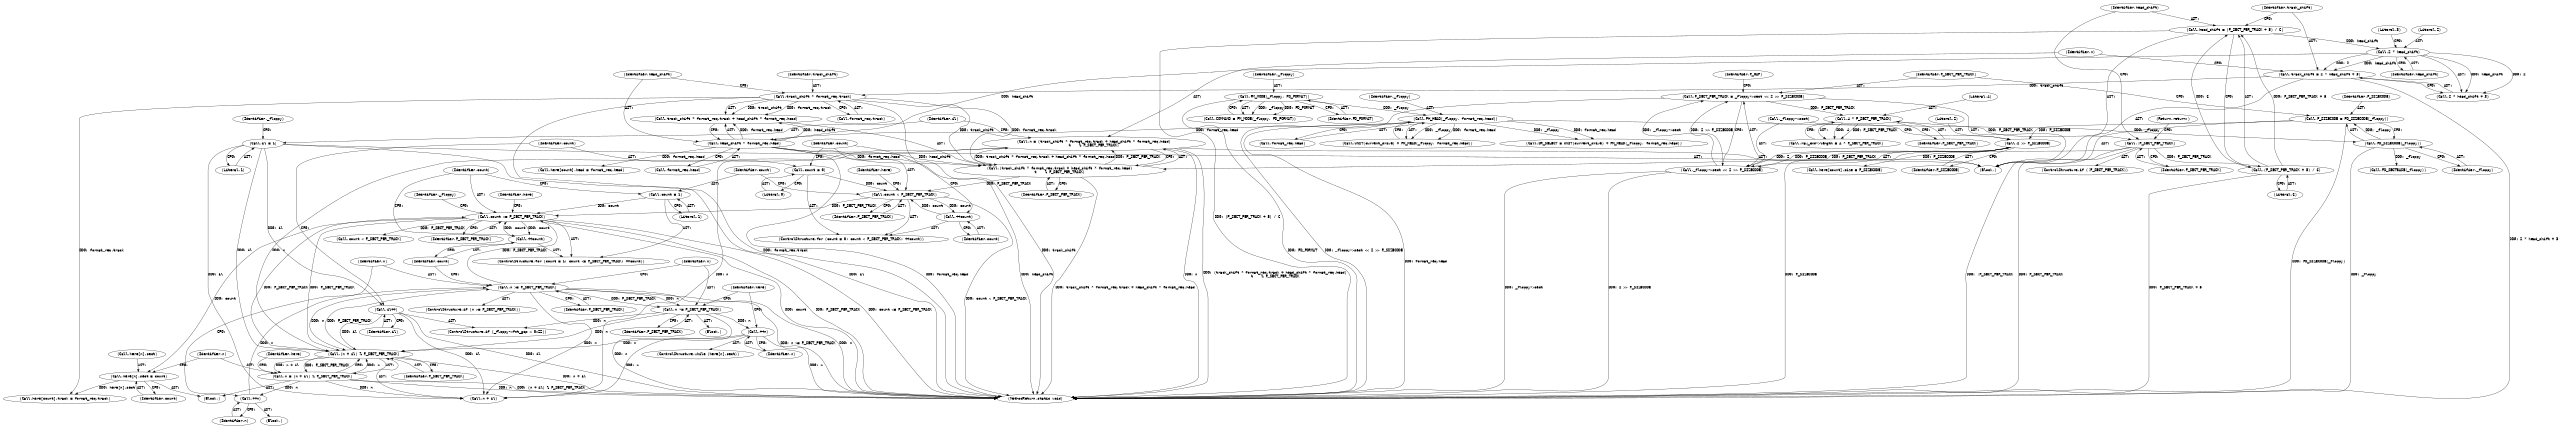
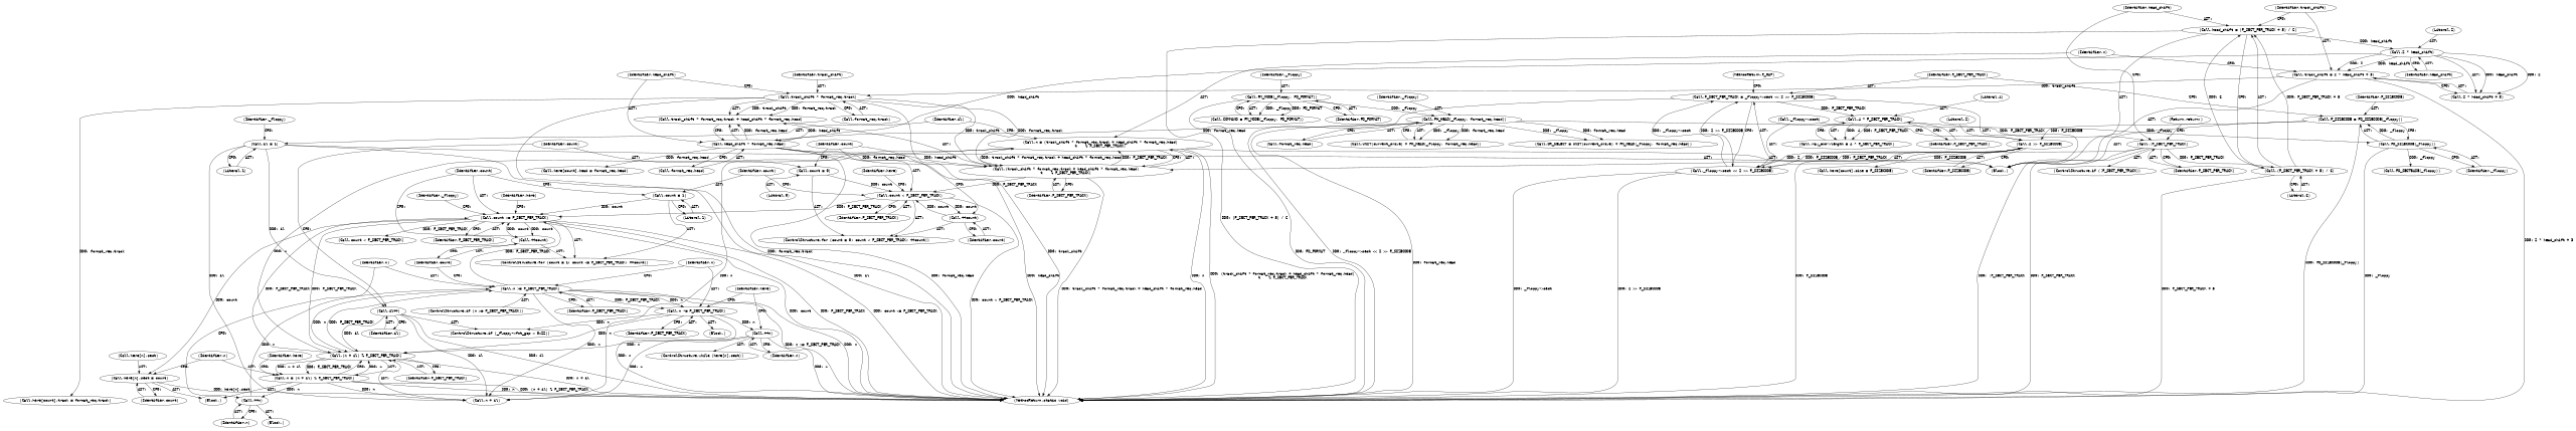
  digraph {
    fontname="DejaVu Sans Mono"
    node [fontname="DejaVu Sans Mono"]
    edge [fontname="DejaVu Sans Mono"]
    n1 [label="(Call,here[n].sect = count)"]
    n2 [label="(Identifier,count)"]
    n3 [label="(MethodReturn,static void)"]
    n4 [label="(Block,)"]
    n5 [label="(Call,count <= F_SECT_PER_TRACK)"]
    n6 [label="(Call,++count)"]
    n7 [label="(Call,(n + il) % F_SECT_PER_TRACK)"]
    n8 [label="(Call,count < F_SECT_PER_TRACK)"]
    n9 [label="(ControlStructure,for (count = 1; count <= F_SECT_PER_TRACK; ++count))"]
    n10 [label="(Identifier,F_SECT_PER_TRACK)"]
    n11 [label="(Identifier,count)"]
    n12 [label="(Call,n >= F_SECT_PER_TRACK)"]
    n13 [label="(Call,n = (n + il) % F_SECT_PER_TRACK)"]
    n14 [label="(Identifier,F_SECT_PER_TRACK)"]
    n15 [label="(Call,count = 1)"]
    n16 [label="(Literal,1)"]
    n17 [label="(Call,n + il)"]
    n18 [label="(Call,n -= F_SECT_PER_TRACK)"]
    n19 [label="(Identifier,F_SECT_PER_TRACK)"]
    n20 [label="(ControlStructure,if (n >= F_SECT_PER_TRACK))"]
    n21 [label="(Call,++n)"]
    n22 [label="(Call,++n)"]
    n23 [label="(Identifier,n)"]
    n24 [label="(ControlStructure,while (here[n].sect))"]
    n25 [label="(Block,)"]
    n26 [label="(Identifier,F_SECT_PER_TRACK)"]
    n27 [label="(ControlStructure,if (_floppy->fmt_gap < 0x22))"]
    n28 [label="(Identifier,n)"]
    n29 [label="(Block,)"]
    n30 [label="(Call,n = (track_shift * format_req.track + head_shift * format_req.head)\n\t    % F_SECT_PER_TRACK)"]
    n31 [label="(Call,(track_shift * format_req.track + head_shift * format_req.head)\n\t    % F_SECT_PER_TRACK)"]
    n32 [label="(Block,)"]
    n33 [label="(Call,count < F_SECT_PER_TRACK)"]
    n34 [label="(Identifier,F_SECT_PER_TRACK)"]
    n35 [label="(Call,++count)"]
    n36 [label="(Identifier,F_SECT_PER_TRACK)"]
    n37 [label="(ControlStructure,for (count = 0; count < F_SECT_PER_TRACK; ++count))"]
    n38 [label="(Call,track_shift * format_req.track)"]
    n39 [label="(Call,format_req.track)"]
    n40 [label="(Call,here[count].track = format_req.track)"]
    n41 [label="(Call,track_shift * format_req.track + head_shift * format_req.head)"]
    n42 [label="(Call,head_shift * format_req.head)"]
    n43 [label="(Call,track_shift = 2 * head_shift + 3)"]
    n44 [label="(Call,2 * head_shift + 3)"]
    n45 [label="(Call,2 * head_shift)"]
    n46 [label="(Identifier,head_shift)"]
    n47 [label="(Call,here[count].head = format_req.head)"]
    n48 [label="(Call,format_req.head)"]
    n49 [label="(Call,head_shift = (F_SECT_PER_TRACK + 5) / 6)"]
    n50 [label="(Call,(F_SECT_PER_TRACK + 5) / 6)"]
    n51 [label="(Literal,6)"]
    n52 [label="(Call,!F_SECT_PER_TRACK)"]
    n53 [label="(Identifier,F_SECT_PER_TRACK)"]
    n54 [label="(ControlStructure,if (!F_SECT_PER_TRACK))"]
    n55 [label="(Call,4 * F_SECT_PER_TRACK)"]
    n56 [label="(Call,raw_cmd->length = 4 * F_SECT_PER_TRACK)"]
    n57 [label="(Identifier,F_SECT_PER_TRACK)"]
    n58 [label="(Call,F_SECT_PER_TRACK = _floppy->sect << 2 >> F_SIZECODE)"]
    n59 [label="(Call,_floppy->sect << 2 >> F_SIZECODE)"]
    n60 [label="(Call,2 >> F_SIZECODE)"]
    n61 [label="(Identifier,F_SIZECODE)"]
    n62 [label="(Call,here[count].size = F_SIZECODE)"]
    n63 [label="(Call,F_SIZECODE = FD_SIZECODE(_floppy))"]
    n64 [label="(Call,FD_SIZECODE(_floppy))"]
    n65 [label="(Call,FD_SECTBASE(_floppy))"]
    n66 [label="(Identifier,_floppy)"]
    n67 [label="(Call,PH_HEAD(_floppy, format_req.head))"]
    n68 [label="(Call,UNIT(current_drive) + PH_HEAD(_floppy, format_req.head))"]
    n69 [label="(Call,format_req.head)"]
    n70 [label="(Call,DR_SELECT = UNIT(current_drive) + PH_HEAD(_floppy, format_req.head))"]
    n71 [label="(Call,FM_MODE(_floppy, FD_FORMAT))"]
    n72 [label="(Identifier,FD_FORMAT)"]
    n73 [label="(Call,COMMAND = FM_MODE(_floppy, FD_FORMAT))"]
    n74 [label="(Call,il = 1)"]
    n75 [label="(Call,il++)"]
    n76 [label="(Literal,1)"]
    n77 [label="(Identifier,il)"]
    n78 [label="(Identifier,count)"]
    n79 [label="(Call,count = 0)"]
    n80 [label="(Literal,0)"]
    n81 [label="(Identifier,n)"]
    n82 [label="(Identifier,count)"]
    n83 [label="(Identifier,n)"]
    n84 [label="(Identifier,_floppy)"]
    n85 [label="(Call,_floppy->sect)"]
    n86 [label="(Identifier,here)"]
    n87 [label="(Identifier,_floppy)"]
    n88 [label="(Identifier,count)"]
    n89 [label="(Call,here[n].sect)"]
    n90 [label="(Identifier,track_shift)"]
    n91 [label="(Identifier,F_SECT_PER_TRACK)"]
    n92 [label="(Identifier,count)"]
    n93 [label="(Identifier,here)"]
    n94 [label="(Identifier,head_shift)"]
-   n95 [label="(Literal,3)"]
    n96 [label="(Identifier,here)"]
    n97 [label="(Literal,2)"]
    n98 [label="(Identifier,F_SIZECODE)"]
    n99 [label="(Identifier,_floppy)"]
    n100 [label="(Identifier,n)"]
    n101 [label="(Identifier,_floppy)"]
    n102 [label="(Return,return;)"]
-   n103 [label="(Identifier,F_GAP)"]
+   n103 [label="(MethodReturn,F_GAP)"]
    n104 [label="(Literal,4)"]
    n105 [label="(Identifier,n)"]
    n106 [label="(Identifier,head_shift)"]
    n107 [label="(Identifier,track_shift)"]
    n108 [label="(Identifier,here)"]
    n109 [label="(Literal,2)"]
    n110 [label="(Identifier,il)"]
    n111 [label="(Identifier,count)"]
    n1 -> n2 [label="CFG: "]
-   n1 -> n40 [label="DDG: here[n].sect"]
+   n1 -> n3 [label="DDG: here[n].sect"]
    n1 -> n4 [label="AST: "]
    n2 -> n1 [label="AST: "]
    n5 -> n1 [label="DDG: count"]
    n5 -> n3 [label="DDG: count"]
    n5 -> n3 [label="DDG: F_SECT_PER_TRACK"]
    n5 -> n3 [label="DDG: count <= F_SECT_PER_TRACK"]
    n5 -> n6 [label="DDG: count"]
    n5 -> n7 [label="DDG: F_SECT_PER_TRACK"]
    n5 -> n8 [label="DDG: F_SECT_PER_TRACK"]
    n5 -> n9 [label="AST: "]
    n5 -> n10 [label="CFG: "]
    n6 -> n5 [label="DDG: count"]
    n6 -> n9 [label="AST: "]
    n6 -> n11 [label="CFG: "]
    n7 -> n3 [label="DDG: n + il"]
    n7 -> n5 [label="DDG: F_SECT_PER_TRACK"]
    n7 -> n12 [label="DDG: F_SECT_PER_TRACK"]
    n7 -> n13 [label="AST: "]
    n7 -> n13 [label="DDG: n + il"]
    n7 -> n13 [label="DDG: F_SECT_PER_TRACK"]
    n7 -> n14 [label="CFG: "]
    n10 -> n5 [label="AST: "]
    n11 -> n6 [label="AST: "]
    n11 -> n12 [label="CFG: "]
    n12 -> n3 [label="DDG: n"]
    n12 -> n3 [label="DDG: n >= F_SECT_PER_TRACK"]
    n12 -> n5 [label="DDG: F_SECT_PER_TRACK"]
    n12 -> n7 [label="DDG: n"]
    n12 -> n17 [label="DDG: n"]
    n12 -> n18 [label="DDG: F_SECT_PER_TRACK"]
    n12 -> n18 [label="DDG: n"]
    n12 -> n19 [label="CFG: "]
-   n12 -> n20 [label="AST: "]
+   n20 -> n12 [label="AST: "]
    n13 -> n3 [label="DDG: n"]
    n13 -> n3 [label="DDG: (n + il) % F_SECT_PER_TRACK"]
    n13 -> n4 [label="AST: "]
    n13 -> n7 [label="CFG: "]
    n13 -> n7 [label="DDG: n"]
    n13 -> n17 [label="DDG: n"]
    n13 -> n21 [label="DDG: n"]
    n14 -> n7 [label="AST: "]
    n15 -> n5 [label="DDG: count"]
    n15 -> n9 [label="AST: "]
    n15 -> n16 [label="CFG: "]
    n16 -> n15 [label="AST: "]
    n17 -> n7 [label="AST: "]
    n18 -> n3 [label="DDG: n"]
    n18 -> n7 [label="DDG: n"]
    n18 -> n22 [label="DDG: n"]
    n18 -> n25 [label="AST: "]
    n18 -> n26 [label="CFG: "]
    n18 -> n27 [label="DDG: n"]
    n19 -> n12 [label="AST: "]
    n21 -> n12 [label="DDG: n"]
    n21 -> n28 [label="CFG: "]
    n21 -> n29 [label="AST: "]
    n22 -> n3 [label="DDG: n"]
    n22 -> n7 [label="DDG: n"]
    n22 -> n17 [label="DDG: n"]
    n22 -> n23 [label="CFG: "]
    n22 -> n24 [label="AST: "]
    n23 -> n22 [label="AST: "]
    n26 -> n18 [label="AST: "]
    n28 -> n21 [label="AST: "]
    n30 -> n3 [label="DDG: n"]
    n30 -> n3 [label="DDG: (track_shift * format_req.track + head_shift * format_req.head)\n\t    % F_SECT_PER_TRACK"]
    n30 -> n7 [label="DDG: n"]
    n30 -> n17 [label="DDG: n"]
    n30 -> n31 [label="CFG: "]
    n30 -> n32 [label="AST: "]
    n31 -> n3 [label="DDG: track_shift * format_req.track + head_shift * format_req.head"]
    n31 -> n30 [label="AST: "]
    n31 -> n30 [label="DDG: track_shift * format_req.track + head_shift * format_req.head"]
    n31 -> n30 [label="DDG: F_SECT_PER_TRACK"]
    n31 -> n33 [label="DDG: F_SECT_PER_TRACK"]
    n31 -> n34 [label="CFG: "]
    n33 -> n3 [label="DDG: count < F_SECT_PER_TRACK"]
    n33 -> n5 [label="DDG: F_SECT_PER_TRACK"]
    n33 -> n35 [label="DDG: count"]
    n33 -> n36 [label="CFG: "]
    n33 -> n37 [label="AST: "]
    n34 -> n31 [label="AST: "]
    n35 -> n33 [label="DDG: count"]
    n35 -> n37 [label="AST: "]
    n35 -> n78 [label="CFG: "]
    n36 -> n33 [label="AST: "]
    n38 -> n3 [label="DDG: track_shift"]
    n38 -> n3 [label="DDG: format_req.track"]
    n38 -> n31 [label="DDG: track_shift"]
    n38 -> n31 [label="DDG: format_req.track"]
    n38 -> n39 [label="CFG: "]
    n38 -> n40 [label="DDG: format_req.track"]
    n38 -> n41 [label="AST: "]
    n38 -> n41 [label="DDG: track_shift"]
    n38 -> n41 [label="DDG: format_req.track"]
    n39 -> n38 [label="AST: "]
    n41 -> n31 [label="AST: "]
    n41 -> n42 [label="CFG: "]
    n42 -> n3 [label="DDG: head_shift"]
    n42 -> n3 [label="DDG: format_req.head"]
    n42 -> n31 [label="DDG: head_shift"]
    n42 -> n31 [label="DDG: format_req.head"]
    n42 -> n41 [label="AST: "]
    n42 -> n41 [label="DDG: head_shift"]
    n42 -> n41 [label="DDG: format_req.head"]
    n42 -> n47 [label="DDG: format_req.head"]
    n42 -> n48 [label="CFG: "]
    n43 -> n3 [label="DDG: 2 * head_shift + 3"]
    n43 -> n32 [label="AST: "]
    n43 -> n38 [label="DDG: track_shift"]
    n43 -> n44 [label="CFG: "]
    n44 -> n43 [label="AST: "]
    n45 -> n42 [label="DDG: head_shift"]
    n45 -> n43 [label="DDG: 2"]
    n45 -> n43 [label="DDG: head_shift"]
    n45 -> n44 [label="AST: "]
    n45 -> n44 [label="DDG: 2"]
    n45 -> n44 [label="DDG: head_shift"]
    n45 -> n46 [label="CFG: "]
    n46 -> n45 [label="AST: "]
    n48 -> n42 [label="AST: "]
    n49 -> n3 [label="DDG: (F_SECT_PER_TRACK + 5) / 6"]
    n49 -> n32 [label="AST: "]
    n49 -> n45 [label="DDG: head_shift"]
    n49 -> n50 [label="CFG: "]
    n50 -> n3 [label="DDG: F_SECT_PER_TRACK + 5"]
    n50 -> n49 [label="AST: "]
    n50 -> n49 [label="DDG: F_SECT_PER_TRACK + 5"]
    n50 -> n49 [label="DDG: 6"]
    n50 -> n51 [label="CFG: "]
    n51 -> n50 [label="AST: "]
    n52 -> n3 [label="DDG: !F_SECT_PER_TRACK"]
    n52 -> n3 [label="DDG: F_SECT_PER_TRACK"]
    n52 -> n31 [label="DDG: F_SECT_PER_TRACK"]
    n52 -> n50 [label="DDG: F_SECT_PER_TRACK"]
    n52 -> n53 [label="CFG: "]
    n52 -> n54 [label="AST: "]
    n53 -> n52 [label="AST: "]
    n55 -> n52 [label="DDG: F_SECT_PER_TRACK"]
    n55 -> n56 [label="AST: "]
    n55 -> n56 [label="DDG: 4"]
    n55 -> n56 [label="DDG: F_SECT_PER_TRACK"]
    n55 -> n57 [label="CFG: "]
    n56 -> n55 [label="CFG: "]
    n57 -> n55 [label="AST: "]
    n58 -> n3 [label="DDG: _floppy->sect << 2 >> F_SIZECODE"]
    n58 -> n32 [label="AST: "]
    n58 -> n55 [label="DDG: F_SECT_PER_TRACK"]
    n58 -> n59 [label="CFG: "]
    n59 -> n3 [label="DDG: 2 >> F_SIZECODE"]
    n59 -> n3 [label="DDG: _floppy->sect"]
    n59 -> n58 [label="AST: "]
    n59 -> n58 [label="DDG: _floppy->sect"]
    n59 -> n58 [label="DDG: 2 >> F_SIZECODE"]
    n60 -> n3 [label="DDG: F_SIZECODE"]
    n60 -> n59 [label="AST: "]
    n60 -> n59 [label="DDG: 2"]
    n60 -> n59 [label="DDG: F_SIZECODE"]
    n60 -> n61 [label="CFG: "]
    n60 -> n62 [label="DDG: F_SIZECODE"]
    n61 -> n60 [label="AST: "]
    n63 -> n3 [label="DDG: FD_SIZECODE(_floppy)"]
    n63 -> n32 [label="AST: "]
    n63 -> n60 [label="DDG: F_SIZECODE"]
    n63 -> n64 [label="CFG: "]
    n64 -> n3 [label="DDG: _floppy"]
    n64 -> n63 [label="AST: "]
    n64 -> n63 [label="DDG: _floppy"]
    n64 -> n65 [label="DDG: _floppy"]
    n64 -> n66 [label="CFG: "]
    n66 -> n64 [label="AST: "]
    n67 -> n3 [label="DDG: format_req.head"]
    n67 -> n42 [label="DDG: format_req.head"]
    n67 -> n64 [label="DDG: _floppy"]
    n67 -> n68 [label="AST: "]
    n67 -> n68 [label="DDG: _floppy"]
    n67 -> n68 [label="DDG: format_req.head"]
    n67 -> n69 [label="CFG: "]
    n67 -> n70 [label="DDG: _floppy"]
    n67 -> n70 [label="DDG: format_req.head"]
    n68 -> n67 [label="CFG: "]
    n69 -> n67 [label="AST: "]
    n71 -> n3 [label="DDG: FD_FORMAT"]
    n71 -> n67 [label="DDG: _floppy"]
    n71 -> n72 [label="CFG: "]
    n71 -> n73 [label="AST: "]
    n71 -> n73 [label="DDG: _floppy"]
    n71 -> n73 [label="DDG: FD_FORMAT"]
    n72 -> n71 [label="AST: "]
    n73 -> n71 [label="CFG: "]
    n74 -> n3 [label="DDG: il"]
-   n74 -> n7 [label="DDG: il"]
    n74 -> n17 [label="DDG: il"]
    n74 -> n32 [label="AST: "]
    n74 -> n75 [label="DDG: il"]
    n74 -> n76 [label="CFG: "]
    n75 -> n3 [label="DDG: il"]
    n75 -> n7 [label="DDG: il"]
    n75 -> n17 [label="DDG: il"]
    n75 -> n27 [label="AST: "]
    n75 -> n77 [label="CFG: "]
    n76 -> n74 [label="AST: "]
    n77 -> n75 [label="AST: "]
    n78 -> n35 [label="AST: "]
    n79 -> n33 [label="DDG: count"]
    n79 -> n37 [label="AST: "]
-   n79 -> n80 [label="CFG: "]
    n80 -> n79 [label="AST: "]
    n81 -> n30 [label="AST: "]
    n81 -> n43 [label="CFG: "]
    n82 -> n75 [label="CFG: "]
    n82 -> n79 [label="AST: "]
    n83 -> n12 [label="CFG: "]
    n83 -> n18 [label="AST: "]
    n84 -> n71 [label="AST: "]
    n85 -> n59 [label="AST: "]
    n85 -> n60 [label="CFG: "]
    n86 -> n33 [label="CFG: "]
    n87 -> n5 [label="CFG: "]
    n88 -> n5 [label="AST: "]
    n88 -> n6 [label="CFG: "]
    n88 -> n15 [label="CFG: "]
    n89 -> n1 [label="AST: "]
    n90 -> n43 [label="AST: "]
    n90 -> n49 [label="CFG: "]
    n91 -> n58 [label="AST: "]
    n91 -> n63 [label="CFG: "]
    n92 -> n15 [label="AST: "]
    n92 -> n33 [label="CFG: "]
    n93 -> n5 [label="CFG: "]
    n94 -> n49 [label="AST: "]
    n94 -> n52 [label="CFG: "]
-   n95 -> n45 [label="CFG: "]
    n96 -> n13 [label="CFG: "]
    n97 -> n45 [label="AST: "]
    n98 -> n63 [label="AST: "]
    n99 -> n74 [label="CFG: "]
    n100 -> n12 [label="AST: "]
    n100 -> n21 [label="CFG: "]
    n101 -> n67 [label="AST: "]
    n102 -> n52 [label="CFG: "]
    n103 -> n58 [label="CFG: "]
    n104 -> n55 [label="AST: "]
    n105 -> n1 [label="CFG: "]
    n105 -> n13 [label="AST: "]
    n106 -> n38 [label="CFG: "]
    n106 -> n42 [label="AST: "]
    n107 -> n38 [label="AST: "]
    n108 -> n18 [label="CFG: "]
    n108 -> n22 [label="CFG: "]
    n109 -> n60 [label="AST: "]
    n110 -> n30 [label="CFG: "]
    n110 -> n74 [label="AST: "]
    n111 -> n33 [label="AST: "]
    n111 -> n35 [label="CFG: "]
    n111 -> n79 [label="CFG: "]
  }
